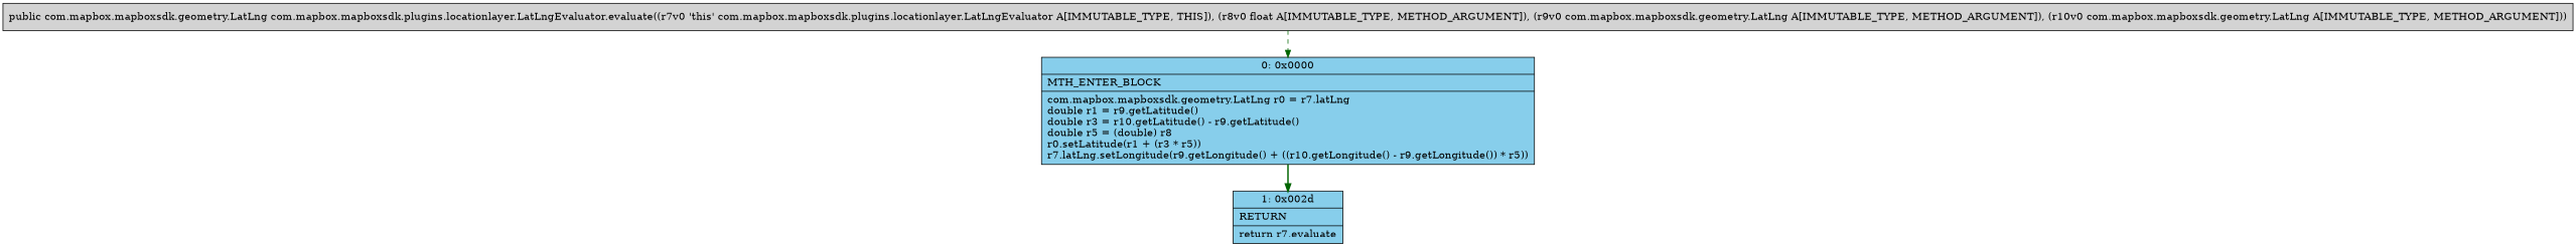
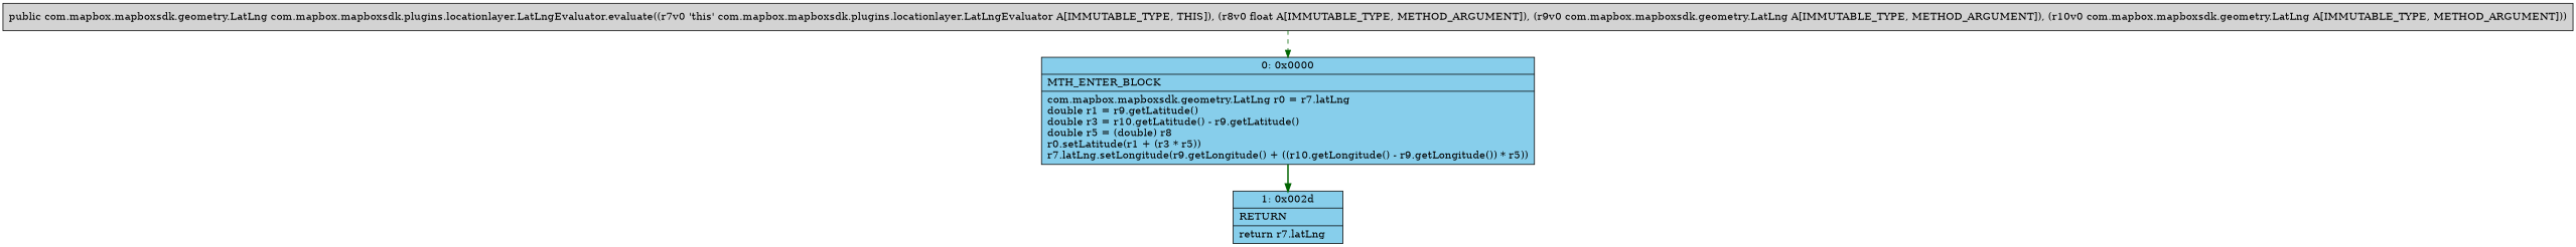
  digraph {
    node [shape=record style=filled fillcolor=skyblue]
    edge [color=darkgreen]
    n1 [label="{0\:\ 0x0000|MTH_ENTER_BLOCK\l|com.mapbox.mapboxsdk.geometry.LatLng r0 = r7.latLng\ldouble r1 = r9.getLatitude()\ldouble r3 = r10.getLatitude() \- r9.getLatitude()\ldouble r5 = (double) r8\lr0.setLatitude(r1 + (r3 * r5))\lr7.latLng.setLongitude(r9.getLongitude() + ((r10.getLongitude() \- r9.getLongitude()) * r5))\l}"]
-   n2 [label="{1\:\ 0x002d|RETURN\l|return r7.evaluate\l}"]
+   n2 [label="{1\:\ 0x002d|RETURN\l|return r7.latLng\l}"]
    n3 [label="{public com.mapbox.mapboxsdk.geometry.LatLng com.mapbox.mapboxsdk.plugins.locationlayer.LatLngEvaluator.evaluate((r7v0 'this' com.mapbox.mapboxsdk.plugins.locationlayer.LatLngEvaluator A[IMMUTABLE_TYPE, THIS]), (r8v0 float A[IMMUTABLE_TYPE, METHOD_ARGUMENT]), (r9v0 com.mapbox.mapboxsdk.geometry.LatLng A[IMMUTABLE_TYPE, METHOD_ARGUMENT]), (r10v0 com.mapbox.mapboxsdk.geometry.LatLng A[IMMUTABLE_TYPE, METHOD_ARGUMENT])) }" fillcolor=lightgrey]
    n1 -> n2 [style=bold]
    n3 -> n1 [style=dashed]
  }
